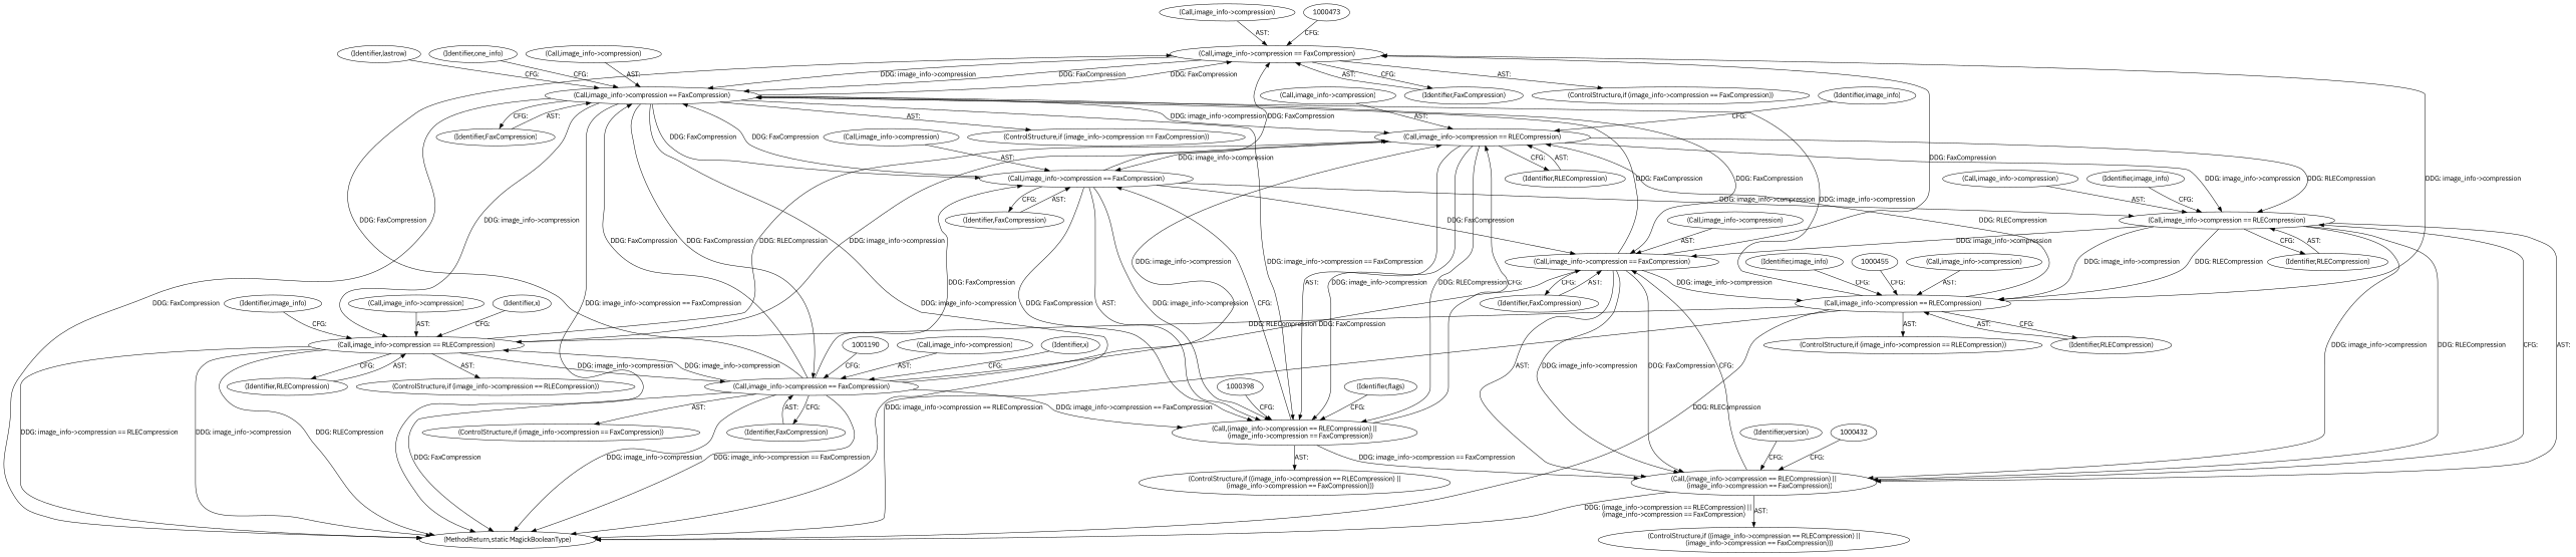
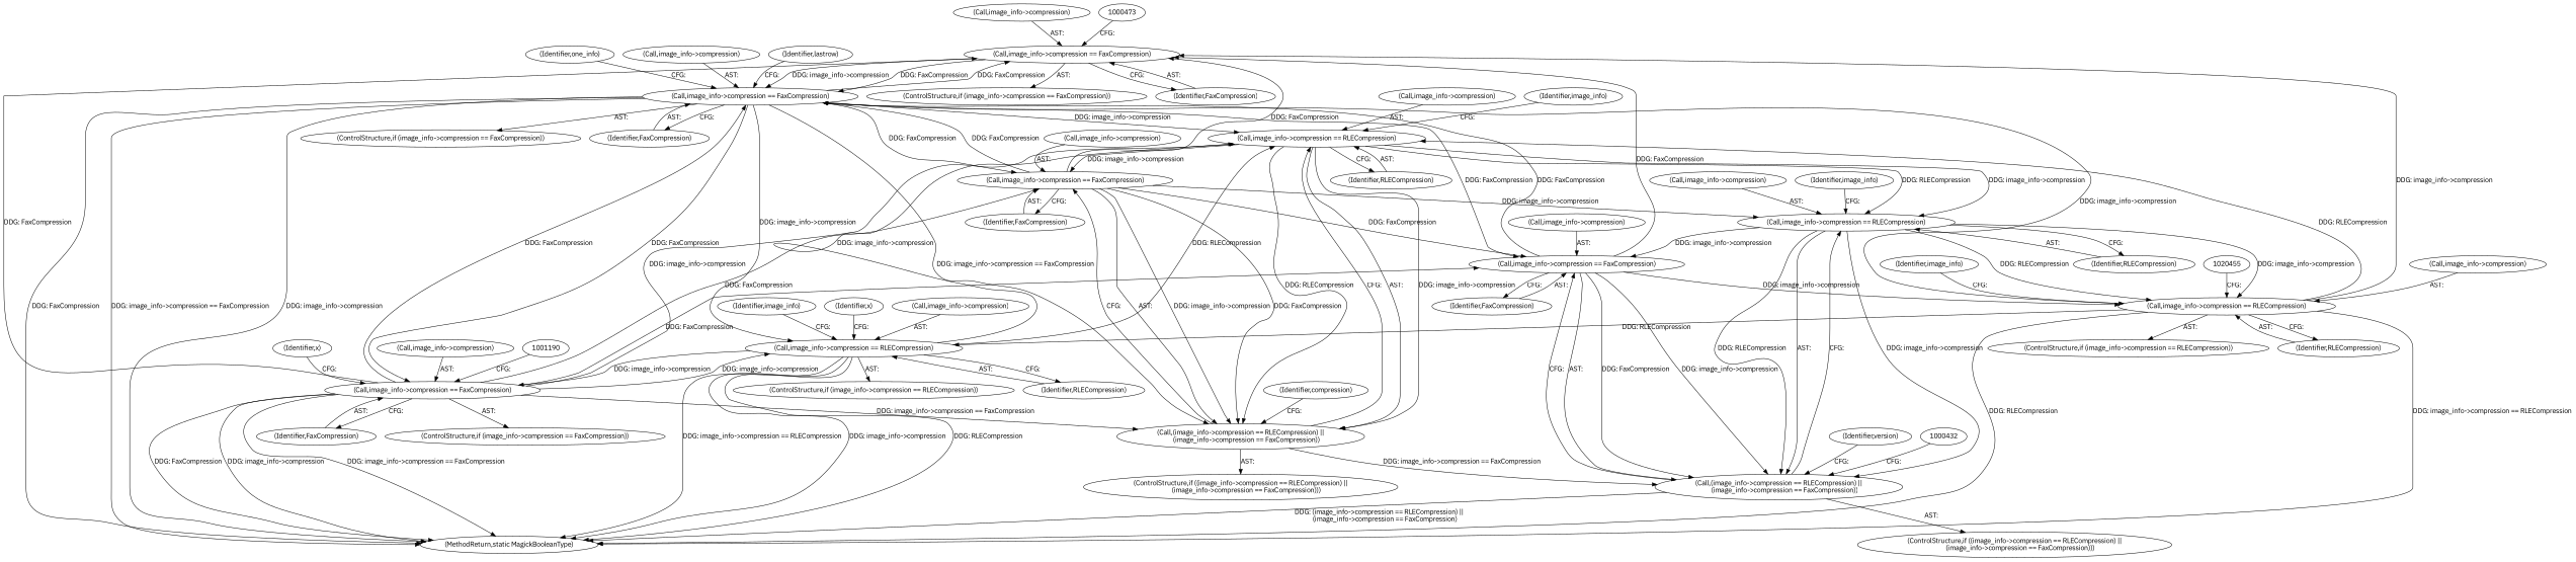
  digraph {
    fontname="IBM Plex Sans"
    node [fontname="IBM Plex Sans"]
    edge [fontname="IBM Plex Sans"]
    n1 [label="(Call,image_info->compression == FaxCompression)"]
    n2 [label="(Call,image_info->compression == FaxCompression)"]
    n3 [label="(Identifier,FaxCompression)"]
    n4 [label="(ControlStructure,if (image_info->compression == FaxCompression))"]
    n5 [label="(Call,image_info->compression == RLECompression)"]
    n6 [label="(Call,image_info->compression == RLECompression)"]
    n7 [label="(MethodReturn,static MagickBooleanType)"]
    n8 [label="(Call,image_info->compression == FaxCompression)"]
    n9 [label="(Call,image_info->compression == FaxCompression)"]
    n10 [label="(Call,(image_info->compression == RLECompression) ||\n        (image_info->compression == FaxCompression))"]
    n11 [label="(Call,image_info->compression == FaxCompression)"]
    n12 [label="(ControlStructure,if (image_info->compression == FaxCompression))"]
    n13 [label="(Identifier,FaxCompression)"]
    n14 [label="(Call,image_info->compression == RLECompression)"]
    n15 [label="(Identifier,RLECompression)"]
    n16 [label="(ControlStructure,if (image_info->compression == RLECompression))"]
    n17 [label="(Call,image_info->compression == RLECompression)"]
    n18 [label="(Identifier,RLECompression)"]
    n19 [label="(Identifier,RLECompression)"]
    n20 [label="(ControlStructure,if (image_info->compression == RLECompression))"]
    n21 [label="(Call,(image_info->compression == RLECompression) ||\n        (image_info->compression == FaxCompression))"]
    n22 [label="(Identifier,FaxCompression)"]
    n23 [label="(ControlStructure,if ((image_info->compression == RLECompression) ||\n        (image_info->compression == FaxCompression)))"]
    n24 [label="(Identifier,RLECompression)"]
    n25 [label="(Identifier,FaxCompression)"]
    n26 [label="(ControlStructure,if ((image_info->compression == RLECompression) ||\n        (image_info->compression == FaxCompression)))"]
    n27 [label="(ControlStructure,if (image_info->compression == FaxCompression))"]
    n28 [label="(Identifier,FaxCompression)"]
-   n29 [label="(Identifier,flags)"]
+   n29 [label="(Identifier,compression)"]
    n30 [label="(Call,image_info->compression)"]
    n31 [label="(Identifier,image_info)"]
    n32 [label="(Identifier,x)"]
    n33 [label="(Identifier,lastrow)"]
    n34 [label="(Identifier,x)"]
    n35 [label="(Call,image_info->compression)"]
    n36 [label="(Call,image_info->compression)"]
    n37 [label="(Call,image_info->compression)"]
    n38 [label="(Identifier,one_info)"]
    n39 [label="(Call,image_info->compression)"]
    n40 [label="(Call,image_info->compression)"]
    n41 [label="(Call,image_info->compression)"]
    n42 [label="(Identifier,image_info)"]
    n43 [label="(Identifier,version)"]
    n44 [label="(Call,image_info->compression)"]
    n45 [label="(Identifier,image_info)"]
    n46 [label="(Identifier,image_info)"]
    n47 [label="(Call,image_info->compression)"]
    1000473
-   1000455
+   1000455 [label=1020455]
    1001190
-   1000398
    1000432
    n1 -> n2 [label="DDG: image_info->compression"]
    n1 -> n2 [label="DDG: FaxCompression"]
    n1 -> n3 [label="CFG: "]
    n1 -> n4 [label="AST: "]
    n2 -> n1 [label="DDG: FaxCompression"]
    n2 -> n5 [label="DDG: image_info->compression"]
    n2 -> n6 [label="DDG: image_info->compression"]
    n2 -> n7 [label="DDG: image_info->compression == FaxCompression"]
    n2 -> n7 [label="DDG: image_info->compression"]
    n2 -> n7 [label="DDG: FaxCompression"]
    n2 -> n8 [label="DDG: FaxCompression"]
    n2 -> n9 [label="DDG: FaxCompression"]
    n2 -> n10 [label="DDG: image_info->compression == FaxCompression"]
    n2 -> n11 [label="DDG: FaxCompression"]
    n2 -> n12 [label="AST: "]
    n2 -> n13 [label="CFG: "]
    n3 -> n1 [label="AST: "]
    n5 -> n9 [label="DDG: image_info->compression"]
    n5 -> n10 [label="AST: "]
    n5 -> n10 [label="DDG: image_info->compression"]
    n5 -> n10 [label="DDG: RLECompression"]
    n5 -> n17 [label="DDG: image_info->compression"]
    n5 -> n17 [label="DDG: RLECompression"]
    n5 -> n18 [label="CFG: "]
    n6 -> n5 [label="DDG: image_info->compression"]
    n6 -> n5 [label="DDG: RLECompression"]
    n6 -> n7 [label="DDG: image_info->compression == RLECompression"]
    n6 -> n7 [label="DDG: image_info->compression"]
    n6 -> n7 [label="DDG: RLECompression"]
    n6 -> n11 [label="DDG: image_info->compression"]
    n6 -> n19 [label="CFG: "]
    n6 -> n20 [label="AST: "]
    n8 -> n1 [label="DDG: FaxCompression"]
    n8 -> n2 [label="DDG: FaxCompression"]
    n8 -> n14 [label="DDG: image_info->compression"]
    n8 -> n21 [label="AST: "]
    n8 -> n21 [label="DDG: image_info->compression"]
    n8 -> n21 [label="DDG: FaxCompression"]
    n8 -> n22 [label="CFG: "]
    n9 -> n1 [label="DDG: FaxCompression"]
    n9 -> n2 [label="DDG: FaxCompression"]
    n9 -> n8 [label="DDG: FaxCompression"]
    n9 -> n10 [label="AST: "]
    n9 -> n10 [label="DDG: image_info->compression"]
    n9 -> n10 [label="DDG: FaxCompression"]
    n9 -> n17 [label="DDG: image_info->compression"]
    n9 -> n25 [label="CFG: "]
    n10 -> n5 [label="CFG: "]
    n10 -> n9 [label="CFG: "]
    n10 -> n21 [label="DDG: image_info->compression == FaxCompression"]
    n10 -> n26 [label="AST: "]
    n11 -> n1 [label="DDG: FaxCompression"]
    n11 -> n2 [label="DDG: FaxCompression"]
    n11 -> n5 [label="DDG: image_info->compression"]
    n11 -> n6 [label="DDG: image_info->compression"]
    n11 -> n7 [label="DDG: image_info->compression"]
    n11 -> n7 [label="DDG: image_info->compression == FaxCompression"]
    n11 -> n7 [label="DDG: FaxCompression"]
    n11 -> n8 [label="DDG: FaxCompression"]
    n11 -> n9 [label="DDG: FaxCompression"]
    n11 -> n10 [label="DDG: image_info->compression == FaxCompression"]
    n11 -> n27 [label="AST: "]
    n11 -> n28 [label="CFG: "]
    n13 -> n2 [label="AST: "]
    n14 -> n1 [label="DDG: image_info->compression"]
    n14 -> n2 [label="DDG: image_info->compression"]
    n14 -> n5 [label="DDG: RLECompression"]
    n14 -> n6 [label="DDG: RLECompression"]
    n14 -> n7 [label="DDG: image_info->compression == RLECompression"]
    n14 -> n7 [label="DDG: RLECompression"]
    n14 -> n15 [label="CFG: "]
    n14 -> n16 [label="AST: "]
    n15 -> n14 [label="AST: "]
    n17 -> n8 [label="DDG: image_info->compression"]
    n17 -> n14 [label="DDG: image_info->compression"]
    n17 -> n14 [label="DDG: RLECompression"]
    n17 -> n21 [label="AST: "]
    n17 -> n21 [label="DDG: image_info->compression"]
    n17 -> n21 [label="DDG: RLECompression"]
    n17 -> n24 [label="CFG: "]
    n18 -> n5 [label="AST: "]
    n19 -> n6 [label="AST: "]
    n21 -> n7 [label="DDG: (image_info->compression == RLECompression) ||\n        (image_info->compression == FaxCompression)"]
    n21 -> n8 [label="CFG: "]
    n21 -> n17 [label="CFG: "]
    n21 -> n23 [label="AST: "]
    n22 -> n8 [label="AST: "]
    n24 -> n17 [label="AST: "]
    n25 -> n9 [label="AST: "]
    n28 -> n11 [label="AST: "]
    n29 -> n10 [label="CFG: "]
    n30 -> n6 [label="AST: "]
    n31 -> n6 [label="CFG: "]
    n32 -> n11 [label="CFG: "]
    n33 -> n2 [label="CFG: "]
    n34 -> n6 [label="CFG: "]
    n35 -> n14 [label="AST: "]
    n36 -> n5 [label="AST: "]
    n37 -> n8 [label="AST: "]
    n38 -> n2 [label="CFG: "]
    n39 -> n1 [label="AST: "]
    n40 -> n17 [label="AST: "]
    n41 -> n2 [label="AST: "]
    n42 -> n17 [label="CFG: "]
    n43 -> n21 [label="CFG: "]
    n44 -> n9 [label="AST: "]
    n45 -> n14 [label="CFG: "]
    n46 -> n5 [label="CFG: "]
    n47 -> n11 [label="AST: "]
    1000473 -> n1 [label="CFG: "]
    1000455 -> n14 [label="CFG: "]
    1001190 -> n11 [label="CFG: "]
-   1000398 -> n10 [label="CFG: "]
    1000432 -> n21 [label="CFG: "]
  }
